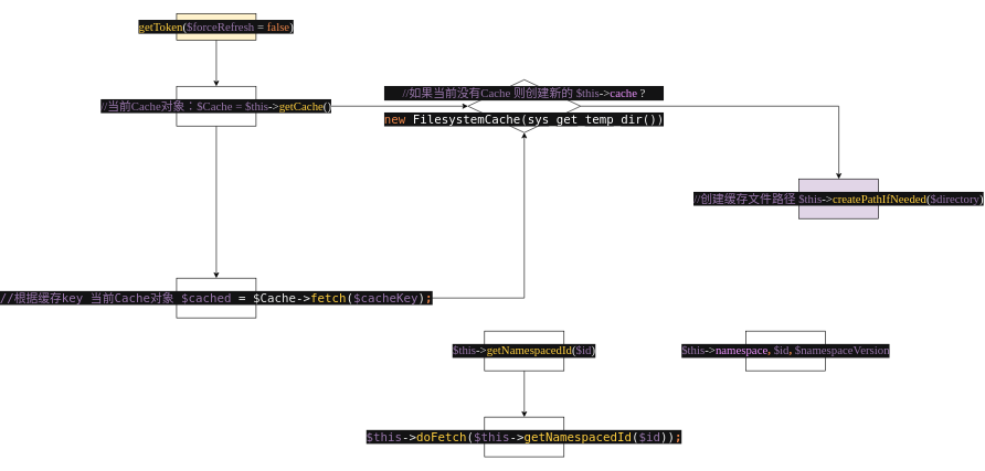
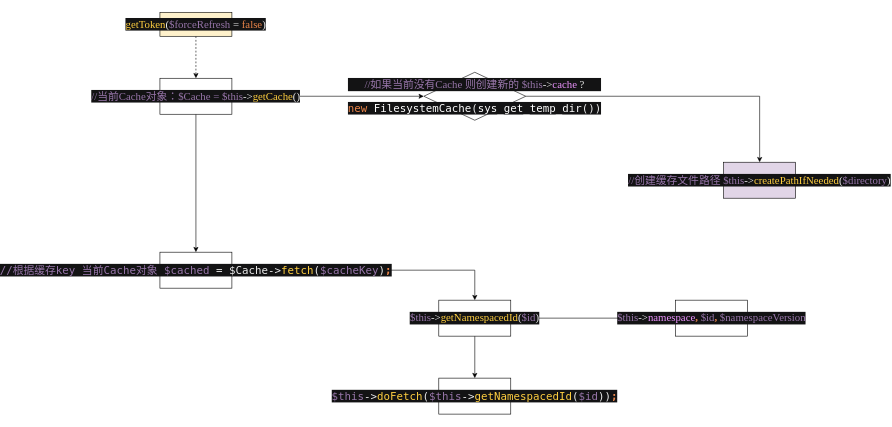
  <mxCell id="0" />
  <mxCell id="1" parent="0" />
- <mxCell id="2" style="edgeStyle=orthogonalEdgeStyle;rounded=0;orthogonalLoop=1;jettySize=auto;html=1;entryX=0.5;entryY=0;entryDx=0;entryDy=0;" edge="1" parent="1" source="3" target="6"><mxGeometry relative="1" as="geometry" /></mxCell>
+ <mxCell id="2" style="edgeStyle=orthogonalEdgeStyle;rounded=0;orthogonalLoop=1;jettySize=auto;html=1;entryX=0.5;entryY=0;entryDx=0;entryDy=0;dashed=1;" edge="1" parent="1" source="3" target="6"><mxGeometry relative="1" as="geometry" /></mxCell>
  <mxCell id="3" value="&lt;pre style=&quot;background-color: #131314 ; color: #ebebeb ; font-family: &amp;#34;宋体&amp;#34; ; font-size: 13.5pt&quot;&gt;&lt;span style=&quot;color: #ffcf40&quot;&gt;getToken&lt;/span&gt;(&lt;span style=&quot;color: #9876aa&quot;&gt;$forceRefresh &lt;/span&gt;= &lt;span style=&quot;color: #ed864a&quot;&gt;false&lt;/span&gt;)&lt;/pre&gt;" style="rounded=0;whiteSpace=wrap;html=1;fillColor=#fff2cc;" vertex="1" parent="1"><mxGeometry x="20" y="20" width="120" height="40" as="geometry" /></mxCell>
  <mxCell id="4" style="edgeStyle=orthogonalEdgeStyle;rounded=0;orthogonalLoop=1;jettySize=auto;html=1;" edge="1" parent="1" source="6" target="8"><mxGeometry relative="1" as="geometry" /></mxCell>
  <mxCell id="5" style="edgeStyle=orthogonalEdgeStyle;rounded=0;orthogonalLoop=1;jettySize=auto;html=1;" edge="1" parent="1" source="6" target="11"><mxGeometry relative="1" as="geometry" /></mxCell>
  <mxCell id="6" value="&lt;pre style=&quot;background-color: #131314 ; color: #ebebeb ; font-family: &amp;#34;宋体&amp;#34; ; font-size: 13.5pt&quot;&gt;&lt;span style=&quot;color: #9876aa&quot;&gt;//当前Cache对象：$Cache = $this&lt;/span&gt;-&amp;gt;&lt;span style=&quot;color: #ffcf40&quot;&gt;getCache&lt;/span&gt;()&lt;/pre&gt;" style="rounded=0;whiteSpace=wrap;html=1;" vertex="1" parent="1"><mxGeometry x="20" y="130" width="120" height="60" as="geometry" /></mxCell>
  <mxCell id="7" style="edgeStyle=orthogonalEdgeStyle;rounded=0;orthogonalLoop=1;jettySize=auto;html=1;" edge="1" parent="1" source="8" target="9"><mxGeometry relative="1" as="geometry" /></mxCell>
  <mxCell id="8" value="&lt;pre style=&quot;background-color: #131314 ; color: #ebebeb ; font-family: &amp;#34;宋体&amp;#34; ; font-size: 13.5pt&quot;&gt;&lt;span style=&quot;color: #9876aa&quot;&gt;//如果当前没有Cache 则创建新的 $this&lt;/span&gt;-&amp;gt;&lt;span style=&quot;color: #ed94ff&quot;&gt;cache &lt;/span&gt;?&lt;/pre&gt;&lt;pre style=&quot;background-color: #131314 ; color: #ebebeb ; font-family: &amp;#34;宋体&amp;#34; ; font-size: 13.5pt&quot;&gt;&lt;pre style=&quot;font-size: 13.5pt&quot;&gt;&lt;span style=&quot;color: #ed864a&quot;&gt;new &lt;/span&gt;&lt;span style=&quot;color: #ffffff&quot;&gt;FilesystemCache&lt;/span&gt;(&lt;span style=&quot;color: #ffffff&quot;&gt;sys_get_temp_dir&lt;/span&gt;())&lt;/pre&gt;&lt;/pre&gt;" style="rhombus;whiteSpace=wrap;html=1;" vertex="1" parent="1"><mxGeometry x="460" y="120" width="170" height="80" as="geometry" /></mxCell>
  <mxCell id="9" value="&lt;pre style=&quot;background-color: #131314 ; color: #ebebeb ; font-family: &amp;#34;宋体&amp;#34; ; font-size: 13.5pt&quot;&gt;&lt;span style=&quot;color: #9876aa&quot;&gt;//创建缓存文件路径 $this&lt;/span&gt;-&amp;gt;&lt;span style=&quot;color: #ffcf40&quot;&gt;createPathIfNeeded&lt;/span&gt;(&lt;span style=&quot;color: #9876aa&quot;&gt;$directory&lt;/span&gt;)&lt;/pre&gt;" style="rounded=0;whiteSpace=wrap;html=1;fillColor=#e1d5e7;" vertex="1" parent="1"><mxGeometry x="960" y="270" width="120" height="60" as="geometry" /></mxCell>
- <mxCell id="10" style="edgeStyle=orthogonalEdgeStyle;rounded=0;orthogonalLoop=1;jettySize=auto;html=1;" edge="1" parent="1" source="11" target="8"><mxGeometry relative="1" as="geometry" /></mxCell>
+ <mxCell id="10" style="edgeStyle=orthogonalEdgeStyle;rounded=0;orthogonalLoop=1;jettySize=auto;html=1;" edge="1" parent="1" source="11" target="14"><mxGeometry relative="1" as="geometry" /></mxCell>
  <mxCell id="11" value="&lt;pre style=&quot;background-color: #131314 ; color: #ebebeb ; font-family: &amp;#34;宋体&amp;#34; ; font-size: 13.5pt&quot;&gt;&lt;pre style=&quot;font-size: 13.5pt&quot;&gt;&lt;span style=&quot;color: #9876aa&quot;&gt;//根据缓存key 当前Cache对象 $cached &lt;/span&gt;= $Cache-&amp;gt;&lt;span style=&quot;font-size: 13.5pt ; white-space: normal ; color: rgb(255 , 207 , 64)&quot;&gt;fetch&lt;/span&gt;&lt;span style=&quot;font-size: 13.5pt ; white-space: normal&quot;&gt;(&lt;/span&gt;&lt;span style=&quot;font-size: 13.5pt ; white-space: normal ; color: rgb(152 , 118 , 170)&quot;&gt;$cacheKey&lt;/span&gt;&lt;span style=&quot;font-size: 13.5pt ; white-space: normal&quot;&gt;)&lt;/span&gt;&lt;span style=&quot;font-size: 13.5pt ; white-space: normal ; color: rgb(237 , 134 , 74) ; font-weight: bold&quot;&gt;;&lt;/span&gt;&lt;br&gt;&lt;/pre&gt;&lt;/pre&gt;" style="rounded=0;whiteSpace=wrap;html=1;" vertex="1" parent="1"><mxGeometry x="20" y="420" width="120" height="60" as="geometry" /></mxCell>
  <mxCell id="12" style="edgeStyle=orthogonalEdgeStyle;rounded=0;orthogonalLoop=1;jettySize=auto;html=1;" edge="1" parent="1" source="14" target="15"><mxGeometry relative="1" as="geometry" /></mxCell>
+ <mxCell id="13" style="edgeStyle=orthogonalEdgeStyle;rounded=0;orthogonalLoop=1;jettySize=auto;html=1;" edge="1" parent="1" source="14" target="16"><mxGeometry relative="1" as="geometry" /></mxCell>
  <mxCell id="14" value="&lt;pre style=&quot;background-color: #131314 ; color: #ebebeb ; font-family: &amp;#34;宋体&amp;#34; ; font-size: 13.5pt&quot;&gt;&lt;span style=&quot;color: #9876aa&quot;&gt;$this&lt;/span&gt;-&amp;gt;&lt;span style=&quot;color: #ffcf40&quot;&gt;getNamespacedId&lt;/span&gt;(&lt;span style=&quot;color: #9876aa&quot;&gt;$id&lt;/span&gt;)&lt;/pre&gt;" style="rounded=0;whiteSpace=wrap;html=1;" vertex="1" parent="1"><mxGeometry x="485" y="500" width="120" height="60" as="geometry" /></mxCell>
  <mxCell id="15" value="&lt;pre style=&quot;background-color: #131314 ; color: #ebebeb ; font-family: &amp;#34;宋体&amp;#34; ; font-size: 13.5pt&quot;&gt;&lt;pre style=&quot;font-size: 13.5pt&quot;&gt;&lt;pre style=&quot;font-size: 13.5pt&quot;&gt;&lt;span style=&quot;color: #9876aa&quot;&gt;$this&lt;/span&gt;-&amp;gt;&lt;span style=&quot;color: #ffcf40&quot;&gt;doFetch&lt;/span&gt;(&lt;span style=&quot;color: #9876aa&quot;&gt;$this&lt;/span&gt;-&amp;gt;&lt;span style=&quot;color: #ffcf40&quot;&gt;getNamespacedId&lt;/span&gt;(&lt;span style=&quot;color: #9876aa&quot;&gt;$id&lt;/span&gt;))&lt;span style=&quot;color: #ed864a ; font-weight: bold&quot;&gt;;&lt;/span&gt;&lt;/pre&gt;&lt;/pre&gt;&lt;/pre&gt;" style="rounded=0;whiteSpace=wrap;html=1;" vertex="1" parent="1"><mxGeometry x="485" y="630" width="120" height="60" as="geometry" /></mxCell>
  <mxCell id="16" value="&lt;pre style=&quot;background-color: #131314 ; color: #ebebeb ; font-family: &amp;#34;宋体&amp;#34; ; font-size: 13.5pt&quot;&gt;&lt;span style=&quot;color: #9876aa&quot;&gt;$this&lt;/span&gt;-&amp;gt;&lt;span style=&quot;color: #ed94ff&quot;&gt;namespace&lt;/span&gt;&lt;span style=&quot;color: #ed864a ; font-weight: bold&quot;&gt;, &lt;/span&gt;&lt;span style=&quot;color: #9876aa&quot;&gt;$id&lt;/span&gt;&lt;span style=&quot;color: #ed864a ; font-weight: bold&quot;&gt;, &lt;/span&gt;&lt;span style=&quot;color: #9876aa&quot;&gt;$namespaceVersion&lt;/span&gt;&lt;/pre&gt;" style="rounded=0;whiteSpace=wrap;html=1;" vertex="1" parent="1"><mxGeometry x="880" y="500" width="120" height="60" as="geometry" /></mxCell>
